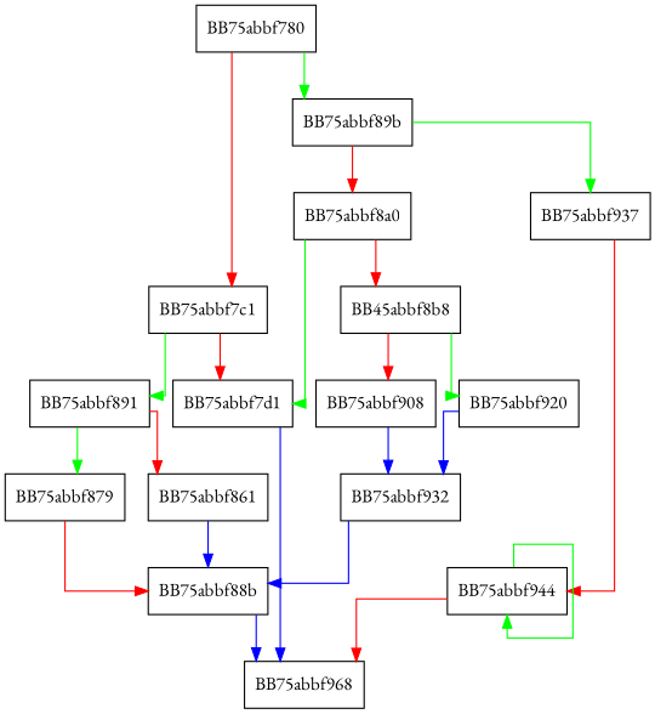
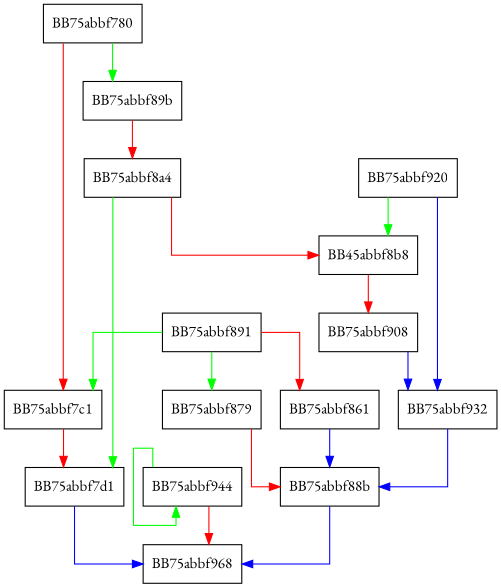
  digraph {
    fontname="EB Garamond"
    splines=ortho
    node [fontname="EB Garamond" shape=box]
    edge [color=red fontname="EB Garamond"]
    BB75abbf780
    BB75abbf89b
    BB75abbf7c1
-   BB75abbf937
-   BB75abbf8a4 [label=BB75abbf8a0]
+   BB75abbf8a4
    n6 [label=BB75abbf891]
    BB75abbf7d1
    BB75abbf944
    n9 [label=BB45abbf8b8]
    BB75abbf879
    BB75abbf861
    BB75abbf968
    BB75abbf88b
    BB75abbf920
    BB75abbf908
    BB75abbf932
    BB75abbf780 -> BB75abbf89b [color=green]
    BB75abbf780 -> BB75abbf7c1
-   BB75abbf89b -> BB75abbf937 [color=green]
    BB75abbf89b -> BB75abbf8a4
-   BB75abbf7c1 -> n6 [color=green]
+   n6 -> BB75abbf7c1 [color=green]
    BB75abbf7c1 -> BB75abbf7d1
-   BB75abbf937 -> BB75abbf944
    BB75abbf8a4 -> BB75abbf7d1 [color=green]
    BB75abbf8a4 -> n9
    n6 -> BB75abbf879 [color=green]
    n6 -> BB75abbf861
    BB75abbf7d1 -> BB75abbf968 [color=blue]
    BB75abbf944 -> BB75abbf944 [color=green]
    BB75abbf944 -> BB75abbf968
-   n9 -> BB75abbf920 [color=green]
+   BB75abbf920 -> n9 [color=green]
    n9 -> BB75abbf908
    BB75abbf879 -> BB75abbf88b
    BB75abbf861 -> BB75abbf88b [color=blue]
    BB75abbf88b -> BB75abbf968 [color=blue]
    BB75abbf920 -> BB75abbf932 [color=blue]
    BB75abbf908 -> BB75abbf932 [color=blue]
    BB75abbf932 -> BB75abbf88b [color=blue]
  }
